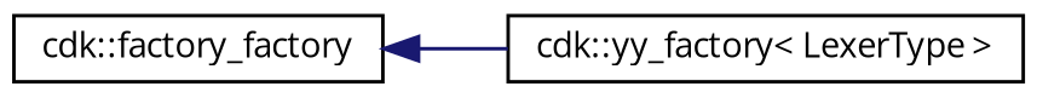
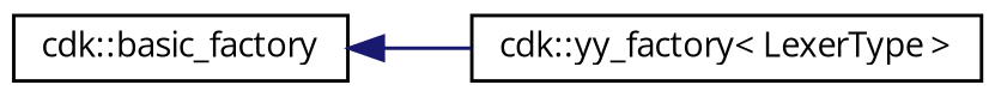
  digraph {
    rankdir=LR
    fontname="Open Sans"
    node [color=black fillcolor=white fontname="Open Sans" fontsize=10 shape=record style=filled]
-   n1 [height=0.2 label="cdk::factory_factory" width=0.4]
+   n1 [height=0.2 label="cdk::basic_factory" width=0.4]
    n2 [height=0.2 label="cdk::yy_factory\< LexerType \>" width=0.4]
    n1 -> n2 [color=midnightblue dir=back fontname="Open Sans" fontsize=10 labelfontname=Helvetica labelfontsize=10 style=solid]
  }
